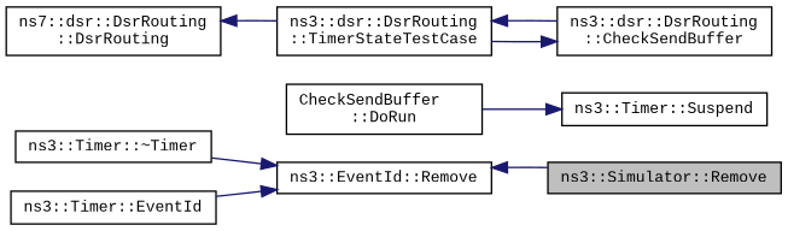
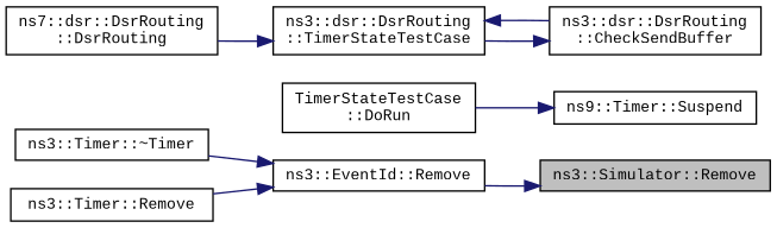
  digraph {
    fontname="Liberation Mono"
    rankdir=RL
    node [color=black fillcolor=white fontname="Liberation Mono" fontsize=10 shape=record style=filled]
    edge [color=midnightblue dir=back fontname="Liberation Mono" fontsize=10 labelfontname=Helvetica labelfontsize=10 style=solid]
    n1 [fillcolor=grey75 fontcolor=black height=0.2 label="ns3::Simulator::Remove" width=0.4]
    n2 [height=0.2 label="ns3::EventId::Remove" width=0.4]
    n3 [height=0.2 label="ns3::Timer::~Timer" width=0.4]
-   n4 [height=0.2 label="ns3::Timer::EventId" width=0.4]
-   n5 [height=0.2 label="ns3::Timer::Suspend" width=0.4]
-   n6 [height=0.2 label="CheckSendBuffer\l::DoRun" width=0.4]
+   n4 [height=0.2 label="ns3::Timer::Remove" width=0.4]
+   n5 [height=0.2 label="ns9::Timer::Suspend" width=0.4]
+   n6 [height=0.2 label="TimerStateTestCase\l::DoRun" width=0.4]
    n7 [height=0.2 label="ns3::dsr::DsrRouting\l::CheckSendBuffer" width=0.4]
    n8 [height=0.2 label="ns3::dsr::DsrRouting\l::TimerStateTestCase" width=0.4]
    n9 [height=0.2 label="ns7::dsr::DsrRouting\l::DsrRouting" width=0.4]
-   n2 -> n1
+   n1 -> n2
    n2 -> n3
    n2 -> n4
    n5 -> n6
    n7 -> n8
    n8 -> n7
-   n9 -> n8
+   n8 -> n9
  }
